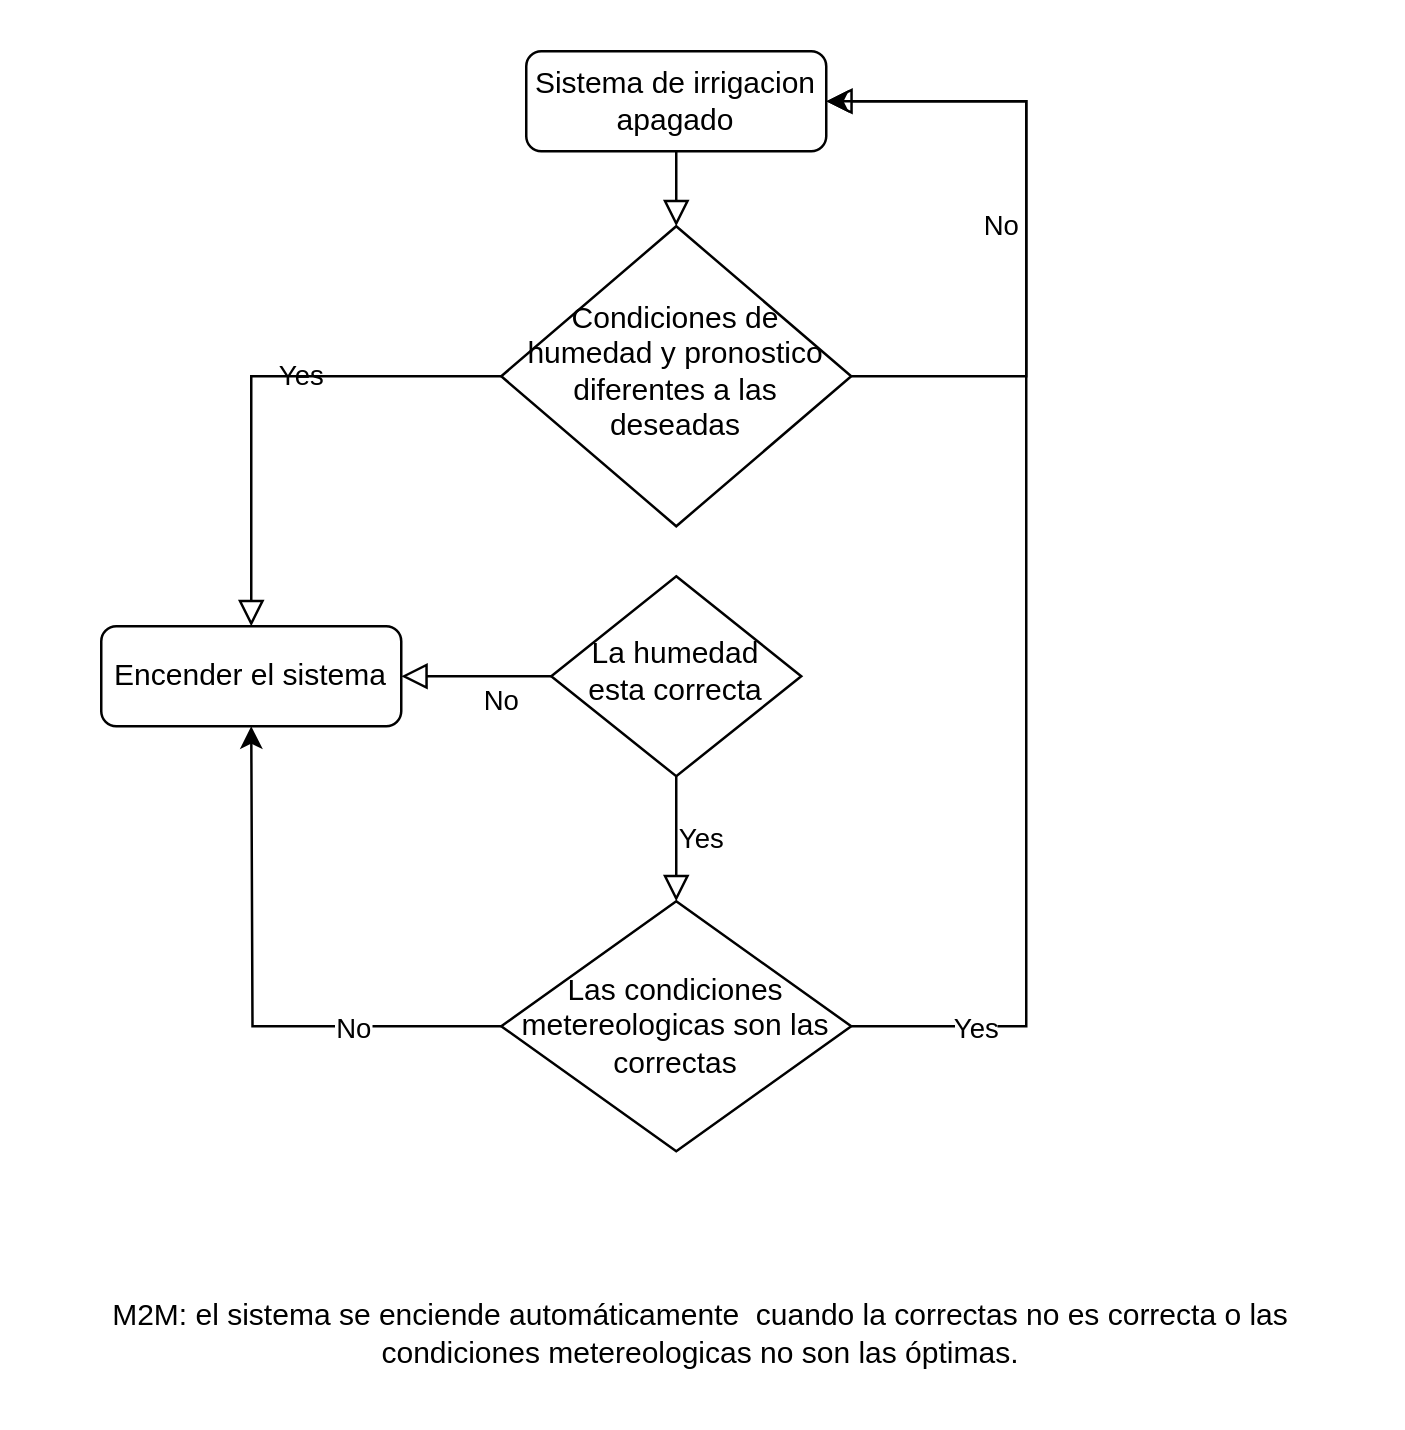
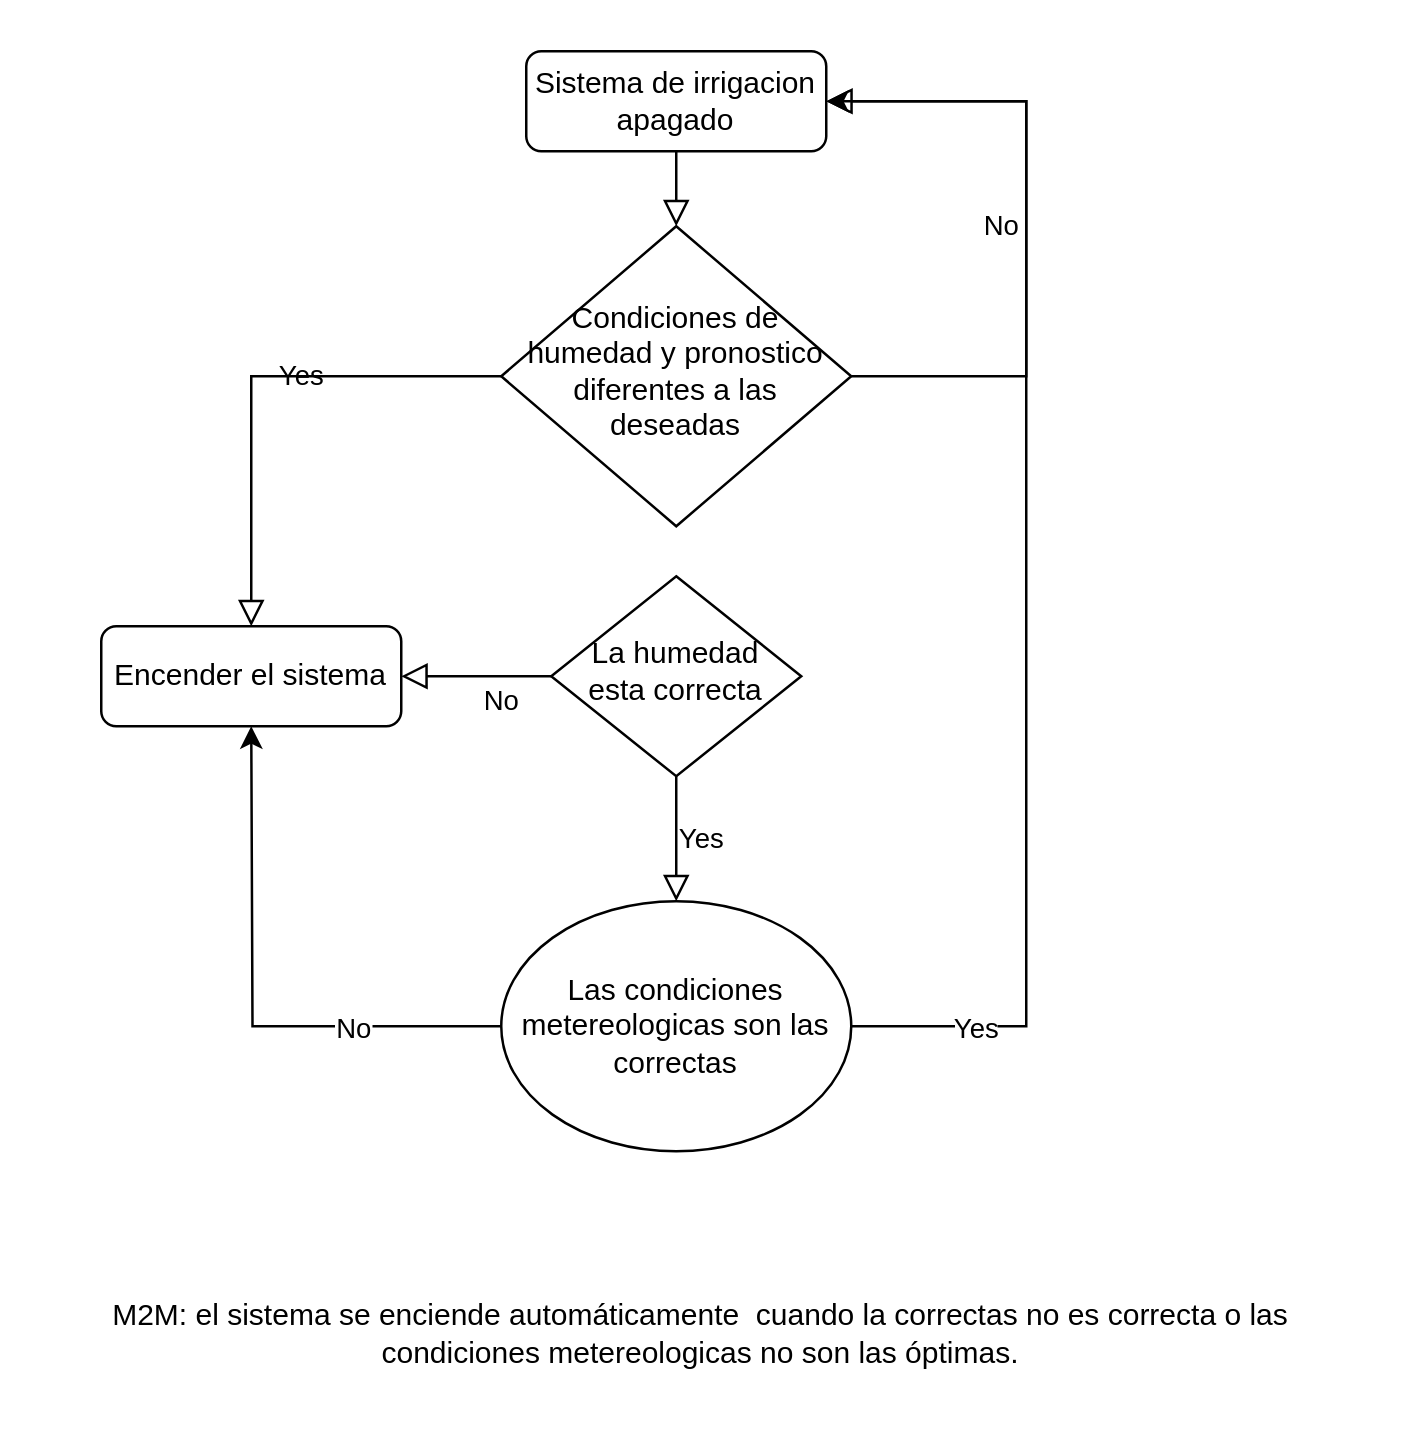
  <mxCell id="0" />
  <mxCell id="1" parent="0" />
  <mxCell id="2" value="No" style="rounded=0;html=1;jettySize=auto;orthogonalLoop=1;fontSize=11;endArrow=block;endFill=0;endSize=8;strokeWidth=1;shadow=0;labelBackgroundColor=none;edgeStyle=orthogonalEdgeStyle;" parent="1" source="9" edge="1"><mxGeometry x="-0.333" y="10" relative="1" as="geometry"><mxPoint as="offset" /><mxPoint x="160" y="270" as="targetPoint" /></mxGeometry></mxCell>
  <mxCell id="3" value="" style="rounded=0;html=1;jettySize=auto;orthogonalLoop=1;fontSize=11;endArrow=block;endFill=0;endSize=8;strokeWidth=1;shadow=0;labelBackgroundColor=none;edgeStyle=orthogonalEdgeStyle;" parent="1" source="4" target="7" edge="1"><mxGeometry relative="1" as="geometry" /></mxCell>
  <mxCell id="4" value="Sistema de irrigacion apagado" style="rounded=1;whiteSpace=wrap;html=1;fontSize=12;glass=0;strokeWidth=1;shadow=0;" parent="1" vertex="1"><mxGeometry x="210" y="20" width="120" height="40" as="geometry" /></mxCell>
  <mxCell id="5" value="Yes" style="rounded=0;html=1;jettySize=auto;orthogonalLoop=1;fontSize=11;endArrow=block;endFill=0;endSize=8;strokeWidth=1;shadow=0;labelBackgroundColor=none;edgeStyle=orthogonalEdgeStyle;" parent="1" source="7" target="10" edge="1"><mxGeometry y="20" relative="1" as="geometry"><mxPoint as="offset" /></mxGeometry></mxCell>
  <mxCell id="6" value="No" style="edgeStyle=orthogonalEdgeStyle;rounded=0;html=1;jettySize=auto;orthogonalLoop=1;fontSize=11;endArrow=block;endFill=0;endSize=8;strokeWidth=1;shadow=0;labelBackgroundColor=none;entryX=1;entryY=0.5;entryDx=0;entryDy=0;" parent="1" source="7" target="4" edge="1"><mxGeometry y="10" relative="1" as="geometry"><mxPoint as="offset" /><mxPoint x="410" y="40" as="targetPoint" /><Array as="points"><mxPoint x="410" y="150" /><mxPoint x="410" y="40" /></Array></mxGeometry></mxCell>
  <mxCell id="7" value="Condiciones de humedad y pronostico diferentes a las deseadas" style="rhombus;whiteSpace=wrap;html=1;shadow=0;fontFamily=Helvetica;fontSize=12;align=center;strokeWidth=1;spacing=6;spacingTop=-4;" parent="1" vertex="1"><mxGeometry x="200" y="90" width="140" height="120" as="geometry" /></mxCell>
  <mxCell id="8" value="Yes" style="edgeStyle=orthogonalEdgeStyle;rounded=0;html=1;jettySize=auto;orthogonalLoop=1;fontSize=11;endArrow=block;endFill=0;endSize=8;strokeWidth=1;shadow=0;labelBackgroundColor=none;entryX=0.5;entryY=0;entryDx=0;entryDy=0;" parent="1" source="9" target="15" edge="1"><mxGeometry y="10" relative="1" as="geometry"><mxPoint as="offset" /><mxPoint x="270" y="360" as="targetPoint" /></mxGeometry></mxCell>
  <mxCell id="9" value="La humedad esta correcta" style="rhombus;whiteSpace=wrap;html=1;shadow=0;fontFamily=Helvetica;fontSize=12;align=center;strokeWidth=1;spacing=6;spacingTop=-4;" parent="1" vertex="1"><mxGeometry x="220" y="230" width="100" height="80" as="geometry" /></mxCell>
  <mxCell id="10" value="Encender el sistema" style="rounded=1;whiteSpace=wrap;html=1;fontSize=12;glass=0;strokeWidth=1;shadow=0;" parent="1" vertex="1"><mxGeometry x="40" y="250" width="120" height="40" as="geometry" /></mxCell>
  <mxCell id="11" style="edgeStyle=orthogonalEdgeStyle;rounded=0;orthogonalLoop=1;jettySize=auto;html=1;exitX=0;exitY=0.5;exitDx=0;exitDy=0;entryX=0.5;entryY=1;entryDx=0;entryDy=0;" parent="1" source="15" edge="1"><mxGeometry relative="1" as="geometry"><mxPoint x="100" y="290" as="targetPoint" /></mxGeometry></mxCell>
  <mxCell id="12" value="No" style="edgeLabel;html=1;align=center;verticalAlign=middle;resizable=0;points=[];" parent="11" vertex="1" connectable="0"><mxGeometry x="-0.291" y="3" relative="1" as="geometry"><mxPoint x="18" y="-3" as="offset" /></mxGeometry></mxCell>
  <mxCell id="13" style="edgeStyle=orthogonalEdgeStyle;rounded=0;orthogonalLoop=1;jettySize=auto;html=1;exitX=1;exitY=0.5;exitDx=0;exitDy=0;entryX=1;entryY=0.5;entryDx=0;entryDy=0;" parent="1" source="15" target="4" edge="1"><mxGeometry relative="1" as="geometry"><Array as="points"><mxPoint x="410" y="410" /><mxPoint x="410" y="40" /></Array></mxGeometry></mxCell>
  <mxCell id="14" value="Yes" style="edgeLabel;html=1;align=center;verticalAlign=middle;resizable=0;points=[];" parent="13" vertex="1" connectable="0"><mxGeometry x="-0.811" relative="1" as="geometry"><mxPoint as="offset" /></mxGeometry></mxCell>
- <mxCell id="15" value="Las condiciones metereologicas son las correctas" style="rhombus;whiteSpace=wrap;html=1;" parent="1" vertex="1"><mxGeometry x="200" y="360" width="140" height="100" as="geometry" /></mxCell>
+ <mxCell id="15" value="Las condiciones metereologicas son las correctas" style="ellipse;whiteSpace=wrap;html=1;" parent="1" vertex="1"><mxGeometry x="200" y="360" width="140" height="100" as="geometry" /></mxCell>
  <mxCell id="16" value="M2M: el sistema se enciende automáticamente&amp;nbsp; cuando la correctas no es correcta o las condiciones metereologicas no son las óptimas." style="text;html=1;strokeColor=none;fillColor=none;align=center;verticalAlign=middle;whiteSpace=wrap;rounded=0;" vertex="1" parent="1"><mxGeometry x="20" y="515" width="520" height="35" as="geometry" /></mxCell>
